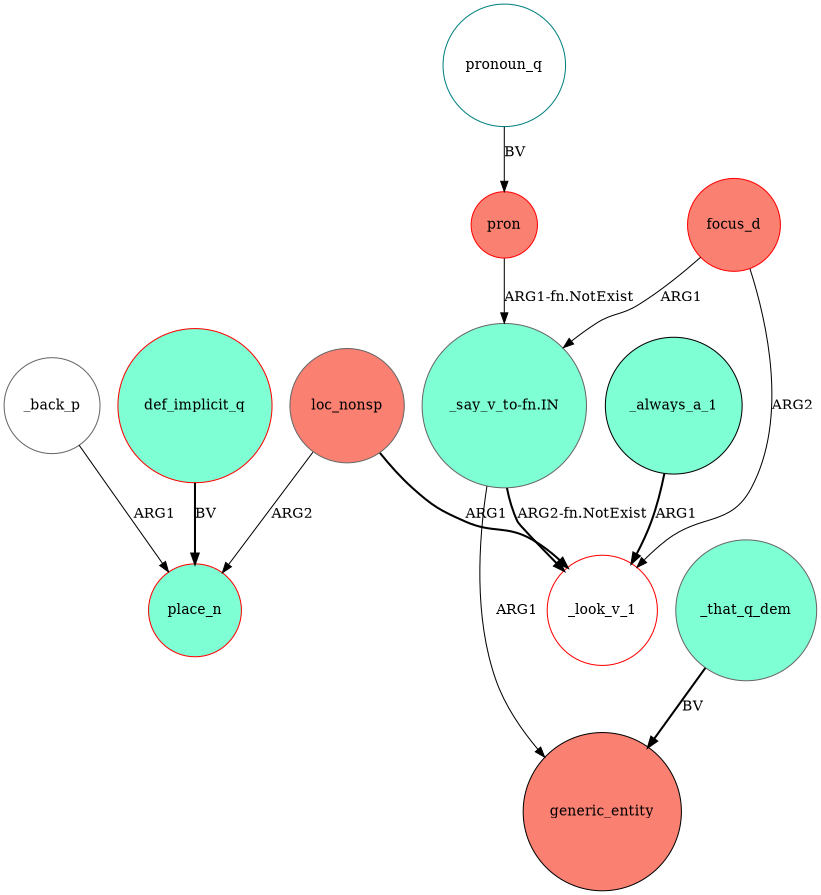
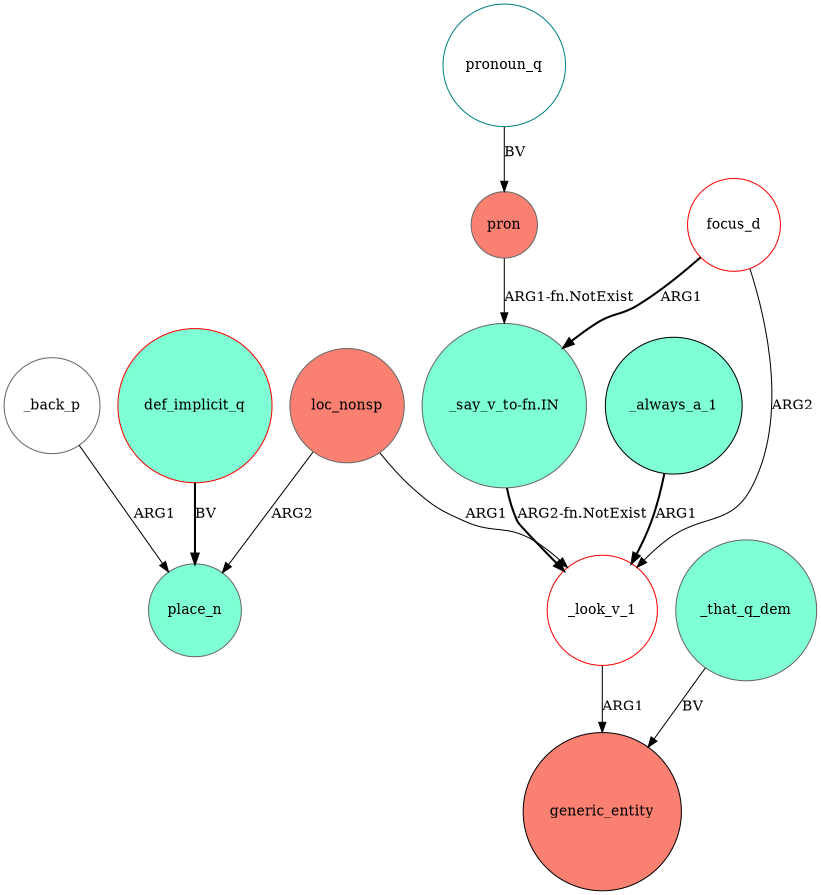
  digraph {
    node [color=red fillcolor=aquamarine shape=circle style=filled]
    edge [style=solid]
    loc_nonsp [color=gray40 fillcolor=salmon]
-   place_n
+   place_n [color=gray40]
    _look_v_1 [fillcolor=white]
    generic_entity [color=black fillcolor=salmon]
    "_say_v_to-fn.IN" [color=gray40]
-   pron [fillcolor=salmon]
+   pron [color=gray40 fillcolor=salmon]
    _back_p [color=gray40 fillcolor=white]
    def_implicit_q
    _always_a_1 [color=black]
-   focus_d [fillcolor=salmon]
+   focus_d [fillcolor=white]
    _that_q_dem [color=gray40]
    pronoun_q [color=teal fillcolor=white]
    loc_nonsp -> place_n [label=ARG2]
-   loc_nonsp -> _look_v_1 [label=ARG1 style=bold]
-   "_say_v_to-fn.IN" -> generic_entity [label=ARG1]
+   loc_nonsp -> _look_v_1 [label=ARG1]
+   _look_v_1 -> generic_entity [label=ARG1]
    "_say_v_to-fn.IN" -> _look_v_1 [label="ARG2-fn.NotExist" style=bold]
    pron -> "_say_v_to-fn.IN" [label="ARG1-fn.NotExist"]
    _back_p -> place_n [label=ARG1]
    def_implicit_q -> place_n [label=BV style=bold]
    _always_a_1 -> _look_v_1 [label=ARG1 style=bold]
    focus_d -> _look_v_1 [label=ARG2]
-   focus_d -> "_say_v_to-fn.IN" [label=ARG1]
-   _that_q_dem -> generic_entity [label=BV style=bold]
+   focus_d -> "_say_v_to-fn.IN" [label=ARG1 style=bold]
+   _that_q_dem -> generic_entity [label=BV]
    pronoun_q -> pron [label=BV]
  }
